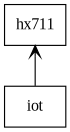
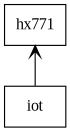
  digraph {
    rankdir=BT
    fontname="Liberation Serif"
    node [shape=box fontname="Liberation Serif"]
-   n1 [label=hx711]
+   n1 [label=hx771]
    n2 [label=iot]
    n2 -> n1 [arrowhead=open arrowtail=none fontname="Liberation Serif"]
  }
